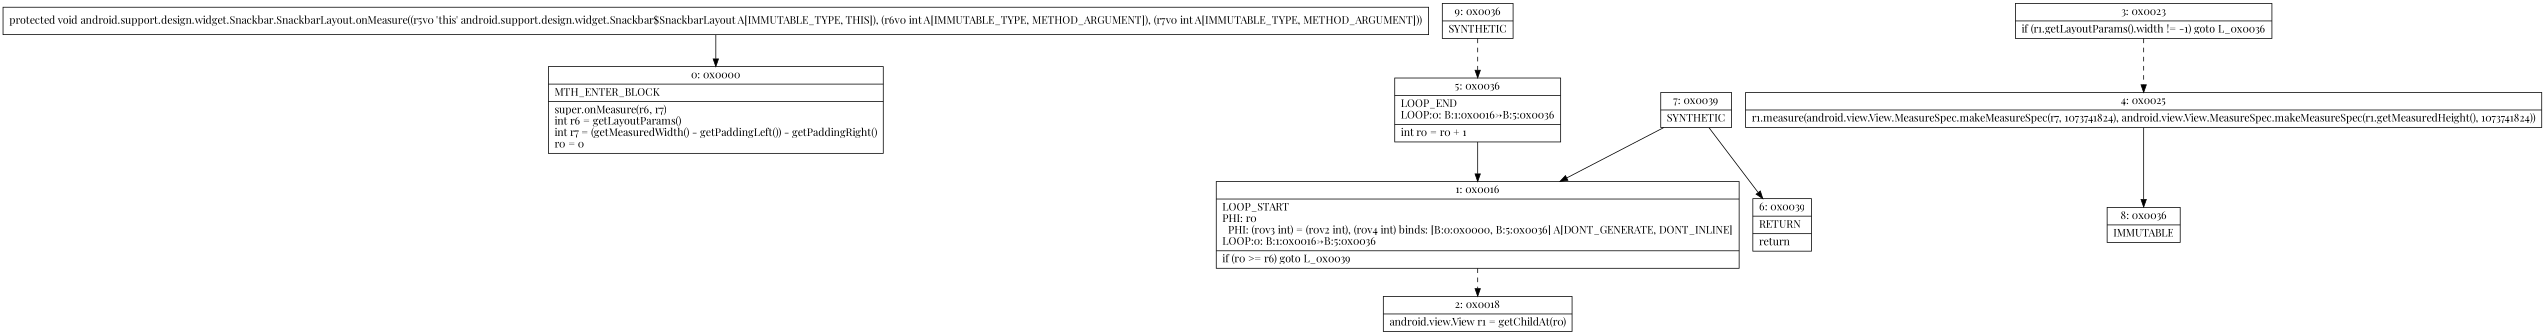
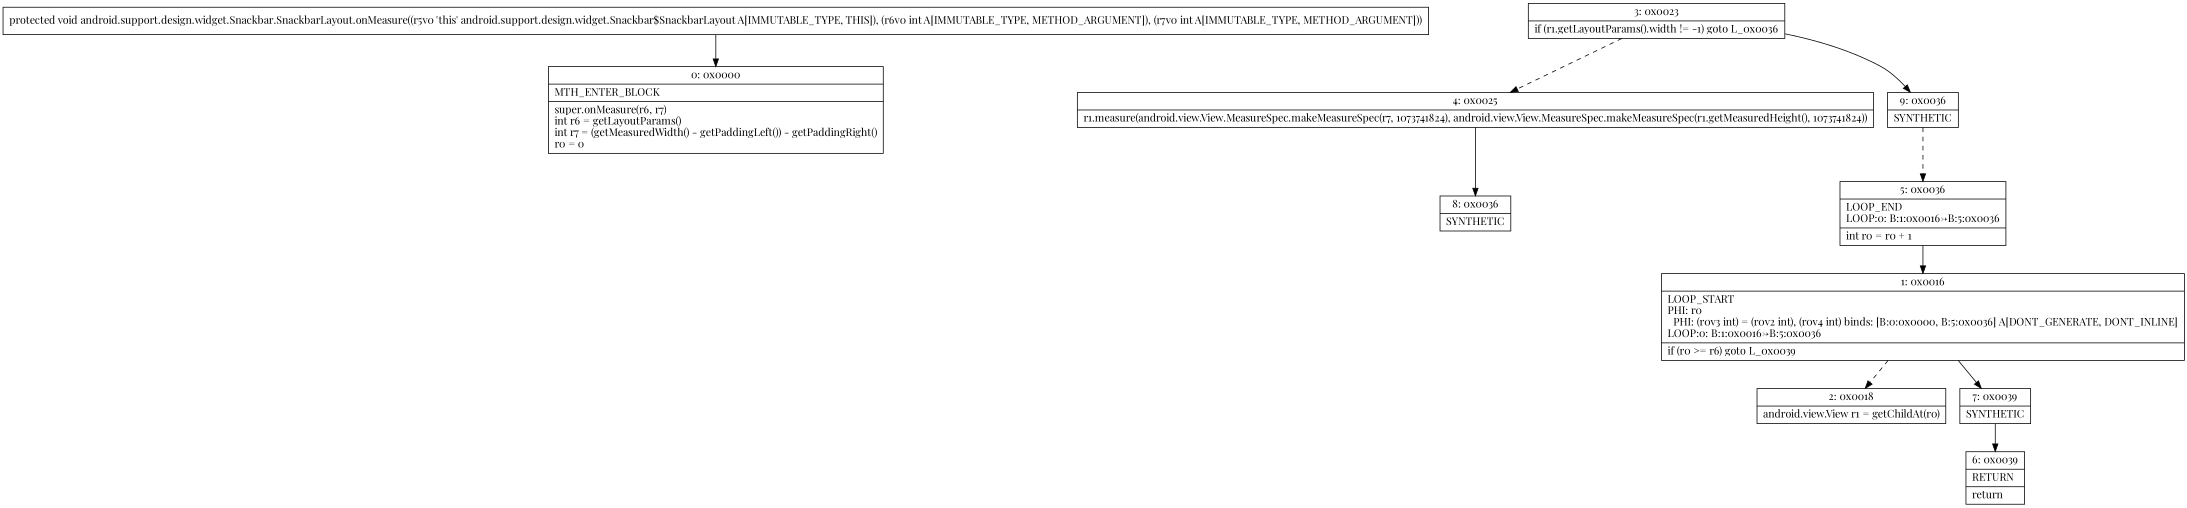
  digraph {
    fontname="Playfair Display"
    node [fontname="Playfair Display" shape=record]
    edge [fontname="Playfair Display"]
    n1 [label="{0\:\ 0x0000|MTH_ENTER_BLOCK\l|super.onMeasure(r6, r7)\lint r6 = getLayoutParams()\lint r7 = (getMeasuredWidth() \- getPaddingLeft()) \- getPaddingRight()\lr0 = 0\l}"]
    n2 [label="{1\:\ 0x0016|LOOP_START\lPHI: r0 \l  PHI: (r0v3 int) = (r0v2 int), (r0v4 int) binds: [B:0:0x0000, B:5:0x0036] A[DONT_GENERATE, DONT_INLINE]\lLOOP:0: B:1:0x0016\-\>B:5:0x0036\l|if (r0 \>= r6) goto L_0x0039\l}"]
    n3 [label="{2\:\ 0x0018|android.view.View r1 = getChildAt(r0)\l}"]
    n4 [label="{7\:\ 0x0039|SYNTHETIC\l}"]
    n5 [label="{6\:\ 0x0039|RETURN\l|return\l}"]
    n6 [label="{3\:\ 0x0023|if (r1.getLayoutParams().width != \-1) goto L_0x0036\l}"]
    n7 [label="{4\:\ 0x0025|r1.measure(android.view.View.MeasureSpec.makeMeasureSpec(r7, 1073741824), android.view.View.MeasureSpec.makeMeasureSpec(r1.getMeasuredHeight(), 1073741824))\l}"]
    n8 [label="{9\:\ 0x0036|SYNTHETIC\l}"]
-   n9 [label="{8\:\ 0x0036|IMMUTABLE\l}"]
+   n9 [label="{8\:\ 0x0036|SYNTHETIC\l}"]
    n10 [label="{5\:\ 0x0036|LOOP_END\lLOOP:0: B:1:0x0016\-\>B:5:0x0036\l|int r0 = r0 + 1\l}"]
    n11 [label="{protected void android.support.design.widget.Snackbar.SnackbarLayout.onMeasure((r5v0 'this' android.support.design.widget.Snackbar$SnackbarLayout A[IMMUTABLE_TYPE, THIS]), (r6v0 int A[IMMUTABLE_TYPE, METHOD_ARGUMENT]), (r7v0 int A[IMMUTABLE_TYPE, METHOD_ARGUMENT])) }"]
    n2 -> n3 [style=dashed]
-   n4 -> n2
+   n2 -> n4
    n4 -> n5
    n6 -> n7 [style=dashed]
+   n6 -> n8
    n7 -> n9
    n8 -> n10 [style=dashed]
    n10 -> n2
    n11 -> n1
  }
